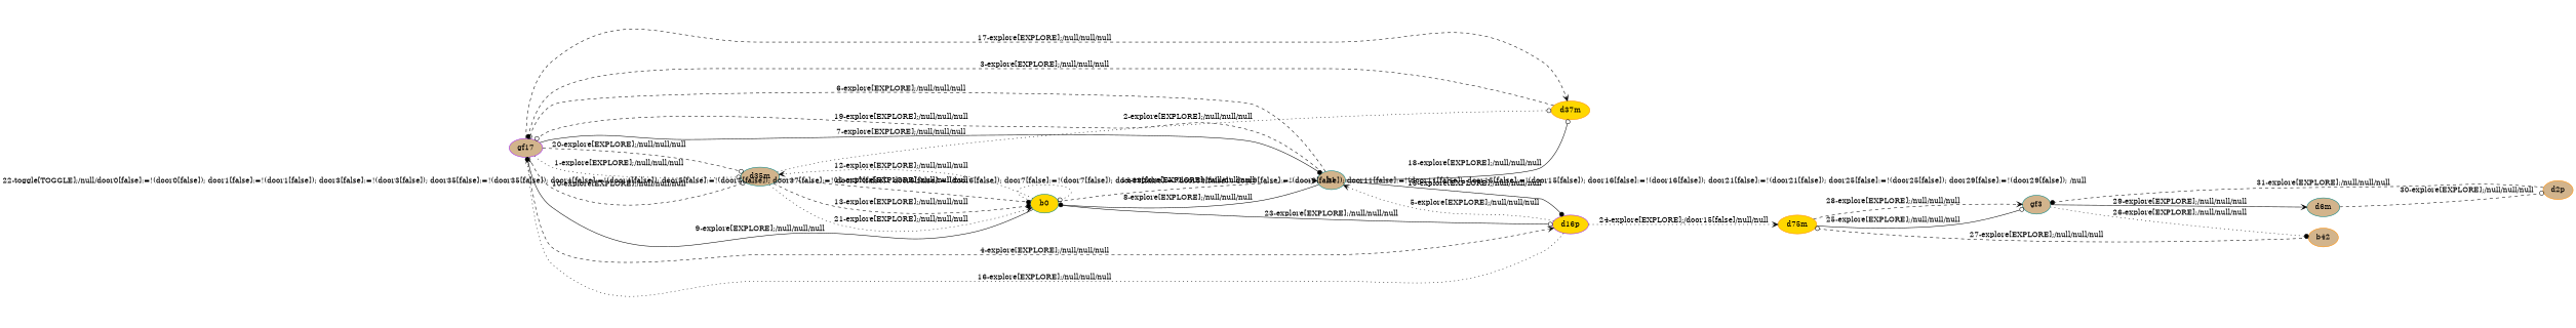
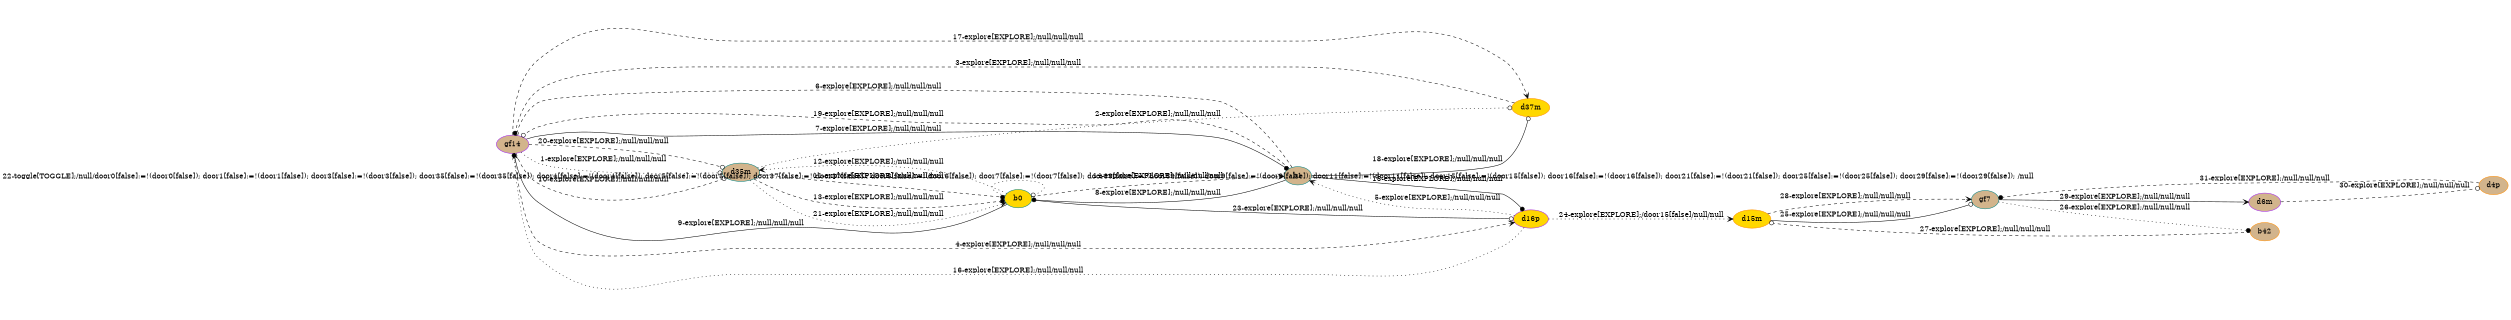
  digraph {
    rankdir=LR
    node [color=teal fillcolor=tan style=filled]
    edge [arrowhead=odot style=dashed]
-   gf14 [color=purple label=gf17]
+   gf14 [color=purple]
    d35m
    d37m [color=darkorange fillcolor=gold]
    n4 [color=purple fillcolor=gold label=d16p]
    b1
    b0 [fillcolor=gold]
-   d15m [color=darkorange fillcolor=gold label=d75m]
-   gf3
+   d15m [color=darkorange fillcolor=gold]
+   gf3 [label=gf7]
    b42 [color=darkorange]
-   d6m
-   d4p [color=darkorange label=d2p]
+   d6m [color=purple]
+   d4p [color=darkorange]
    gf14 -> d35m [label="1-explore[EXPLORE];/null/null/null" style=dotted]
    gf14 -> d35m [label="10-explore[EXPLORE];/null/null/null"]
    gf14 -> d35m [label="20-explore[EXPLORE];/null/null/null"]
    gf14 -> d37m [arrowhead=vee label="17-explore[EXPLORE];/null/null/null"]
    gf14 -> n4 [arrowhead=vee label="4-explore[EXPLORE];/null/null/null"]
    gf14 -> b1 [arrowhead=dot label="7-explore[EXPLORE];/null/null/null" style=solid]
    d35m -> d37m [label="2-explore[EXPLORE];/null/null/null" style=dotted]
    d35m -> b0 [arrowhead=dot label="11-explore[EXPLORE];/null/null/null"]
    d35m -> b0 [arrowhead=dot label="13-explore[EXPLORE];/null/null/null"]
    d35m -> b0 [arrowhead=vee label="21-explore[EXPLORE];/null/null/null" style=dotted]
    d37m -> gf14 [arrowhead=dot label="3-explore[EXPLORE];/null/null/null"]
    n4 -> gf14 [arrowhead=dot label="16-explore[EXPLORE];/null/null/null" style=dotted]
    n4 -> b1 [arrowhead=vee label="5-explore[EXPLORE];/null/null/null" style=dotted]
    n4 -> d15m [arrowhead=vee label="24-explore[EXPLORE];/door15[false]/null/null" style=dotted]
    b1 -> gf14 [label="6-explore[EXPLORE];/null/null/null"]
    b1 -> gf14 [label="19-explore[EXPLORE];/null/null/null"]
    b1 -> d37m [label="18-explore[EXPLORE];/null/null/null" style=solid]
    b1 -> n4 [arrowhead=dot label="15-explore[EXPLORE];/null/null/null" style=solid]
    b1 -> b0 [arrowhead=dot label="8-explore[EXPLORE];/null/null/null" style=solid]
    b0 -> gf14 [arrowhead=vee label="9-explore[EXPLORE];/null/null/null" style=solid]
    b0 -> d35m [arrowhead=vee label="12-explore[EXPLORE];/null/null/null" style=dotted]
    b0 -> n4 [label="23-explore[EXPLORE];/null/null/null" style=solid]
    b0 -> b1 [arrowhead=vee label="14-explore[EXPLORE];/null/null/null"]
    b0 -> b0 [label="22-toggle[TOGGLE];/null/door0[false]:=!(door0[false]); door1[false]:=!(door1[false]); door3[false]:=!(door3[false]); door35[false]:=!(door35[false]); door4[false]:=!(door4[false]); door5[false]:=!(door5[false]); door37[false]:=!(door37[false]); door6[false]:=!(door6[false]); door7[false]:=!(door7[false]); door39[false]:=!(door39[false]); door9[false]:=!(door9[false]); door11[false]:=!(door11[false]); door15[false]:=!(door15[false]); door16[false]:=!(door16[false]); door21[false]:=!(door21[false]); door25[false]:=!(door25[false]); door29[false]:=!(door29[false]); /null" style=dotted]
    d15m -> gf3 [label="25-explore[EXPLORE];/null/null/null" style=solid]
    d15m -> gf3 [arrowhead=vee label="28-explore[EXPLORE];/null/null/null"]
    gf3 -> b42 [arrowhead=dot label="26-explore[EXPLORE];/null/null/null" style=dotted]
    gf3 -> d6m [arrowhead=vee label="29-explore[EXPLORE];/null/null/null" style=solid]
    b42 -> d15m [label="27-explore[EXPLORE];/null/null/null"]
    d6m -> d4p [label="30-explore[EXPLORE];/null/null/null"]
    d4p -> gf3 [arrowhead=dot label="31-explore[EXPLORE];/null/null/null"]
  }
